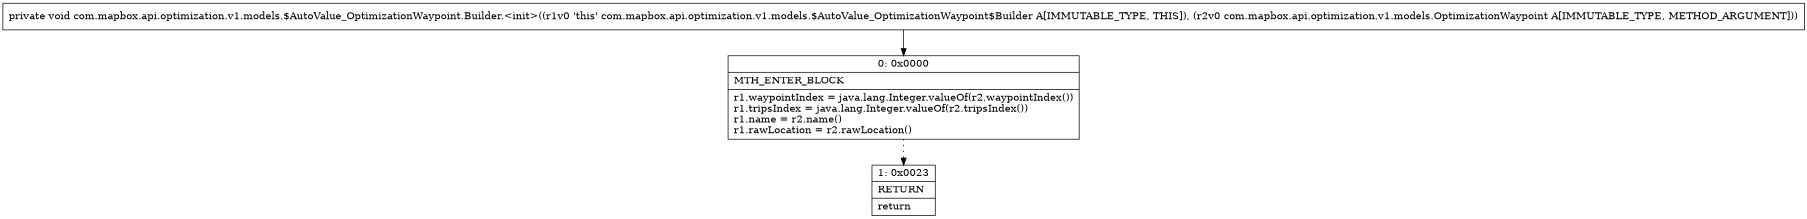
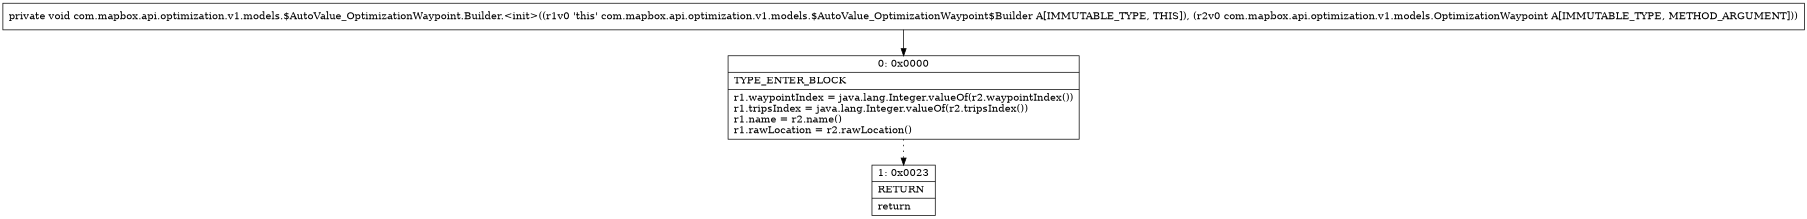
  digraph {
    node [shape=record]
-   n1 [label="{0\:\ 0x0000|MTH_ENTER_BLOCK\l|r1.waypointIndex = java.lang.Integer.valueOf(r2.waypointIndex())\lr1.tripsIndex = java.lang.Integer.valueOf(r2.tripsIndex())\lr1.name = r2.name()\lr1.rawLocation = r2.rawLocation()\l}"]
+   n1 [label="{0\:\ 0x0000|TYPE_ENTER_BLOCK\l|r1.waypointIndex = java.lang.Integer.valueOf(r2.waypointIndex())\lr1.tripsIndex = java.lang.Integer.valueOf(r2.tripsIndex())\lr1.name = r2.name()\lr1.rawLocation = r2.rawLocation()\l}"]
    n2 [label="{1\:\ 0x0023|RETURN\l|return\l}"]
    n3 [label="{private void com.mapbox.api.optimization.v1.models.$AutoValue_OptimizationWaypoint.Builder.\<init\>((r1v0 'this' com.mapbox.api.optimization.v1.models.$AutoValue_OptimizationWaypoint$Builder A[IMMUTABLE_TYPE, THIS]), (r2v0 com.mapbox.api.optimization.v1.models.OptimizationWaypoint A[IMMUTABLE_TYPE, METHOD_ARGUMENT])) }"]
    n1 -> n2 [style=dotted]
    n3 -> n1 [style=solid]
  }
